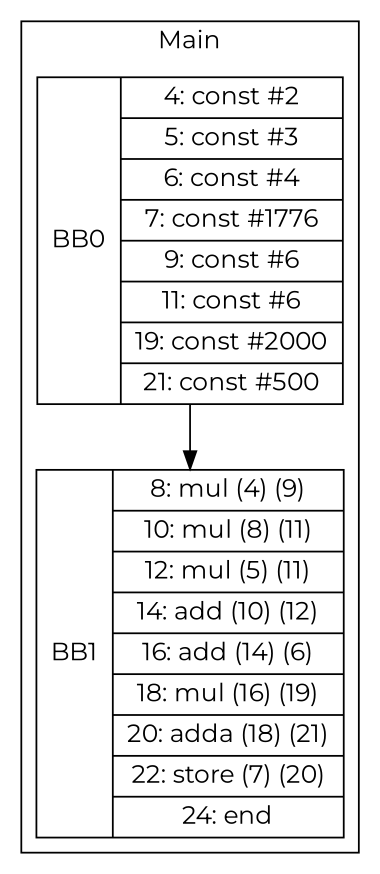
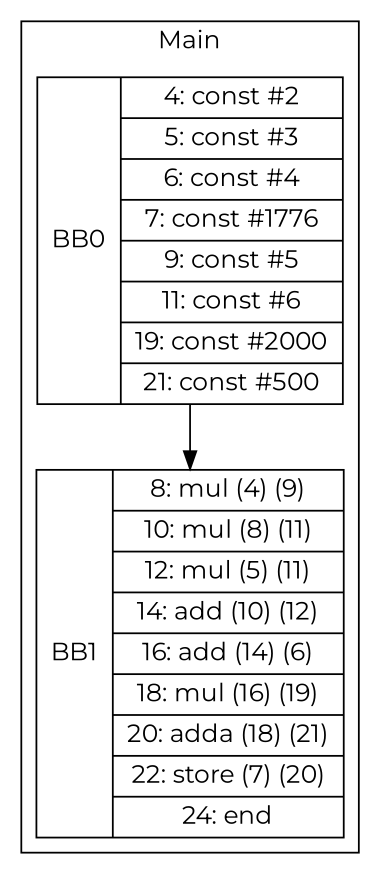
  digraph {
    fontname=Montserrat
    node [shape=record fontname=Montserrat]
-   n1 [label="<b>BB0|{4: const #2|5: const #3|6: const #4|7: const #1776|9: const #6|11: const #6|19: const #2000|21: const #500}"]
+   n1 [label="<b>BB0|{4: const #2|5: const #3|6: const #4|7: const #1776|9: const #5|11: const #6|19: const #2000|21: const #500}"]
    n2 [label="<b>BB1|{8: mul (4) (9)|10: mul (8) (11)|12: mul (5) (11)|14: add (10) (12)|16: add (14) (6)|18: mul (16) (19)|20: adda (18) (21)|22: store (7) (20)|24: end}"]
    subgraph cluster_1 {
      label=Main
      n1
      n2
    }
    n1 -> n2 [headport=n tailport=s fontname=Montserrat]
  }
